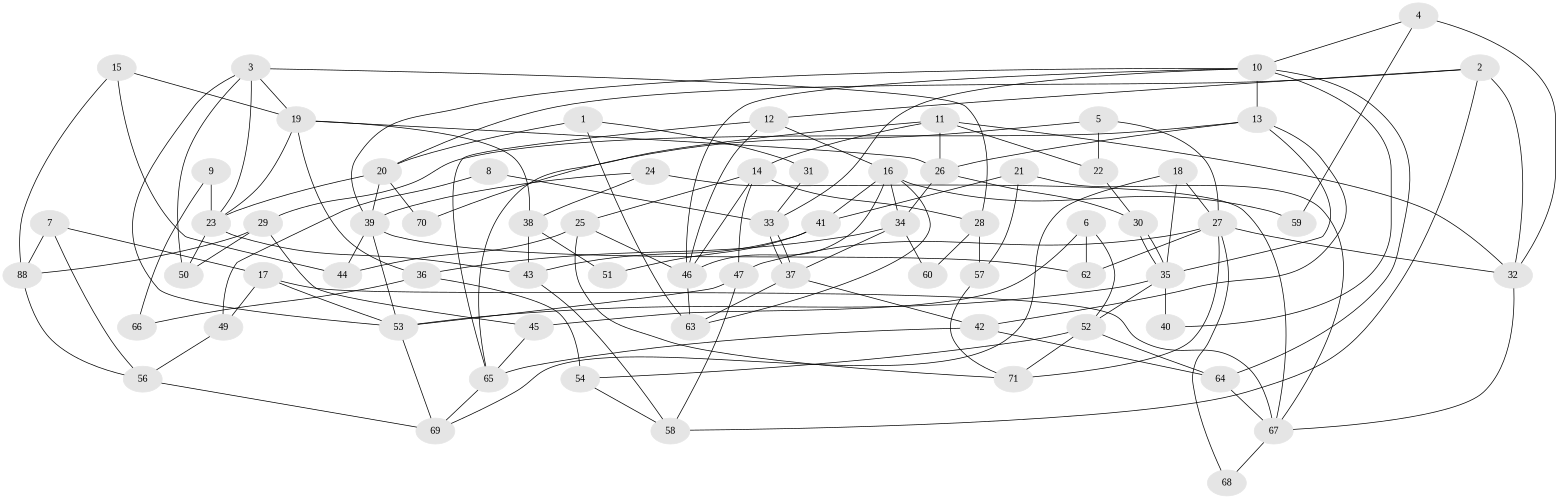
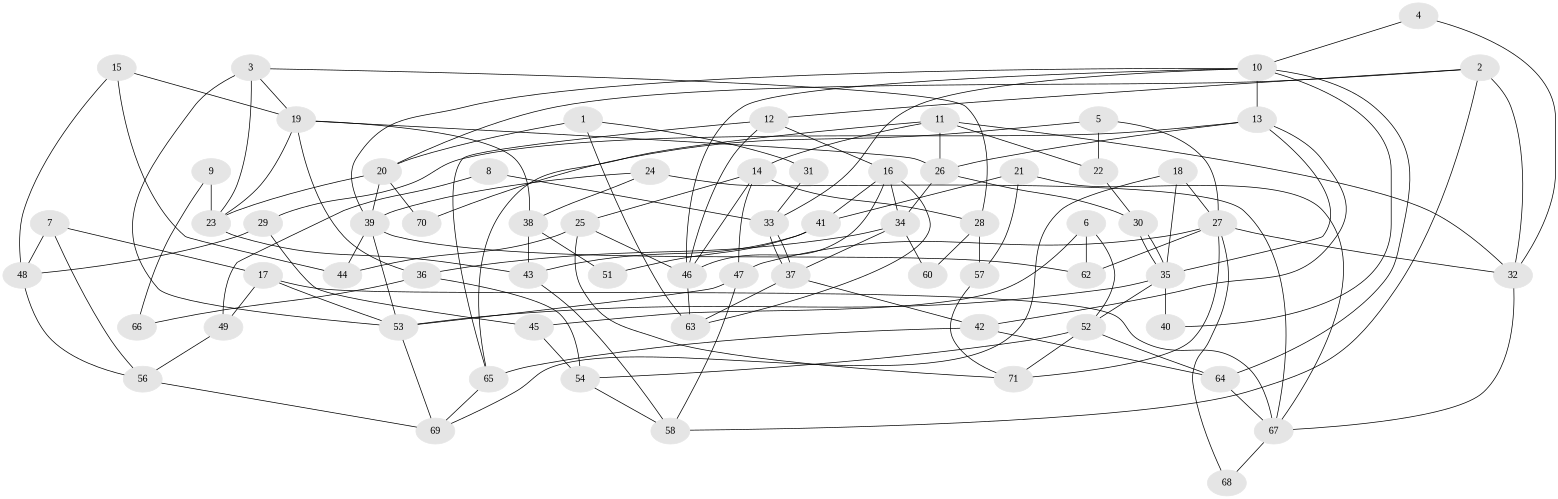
  graph {
    fontname="Liberation Serif"
    node [color=gray90 fontname="Liberation Serif" style=filled]
    edge [fontname="Liberation Serif"]
    1
    20
    31
    63
    23
    70
    39
    33
    2
    12
    32
    58
    46
    65
    16
    67
    3
    19
    28
-   50
    53
    26
    36
    38
    43
    57
    60
    69
    4
    10
-   59
    13
    40
    64
    5
    22
    27
    30
    62
    47
    n41 [label=71]
    68
    6
    45
    52
    54
    7
    17
-   48 [label=88]
+   48
    56
    49
    8
    37
    9
    66
    29
    35
    42
    44
    11
    14
    25
    34
    41
    15
    51
    18
    21
    24
    1 -- 20
    1 -- 31
    1 -- 63
    20 -- 23
    20 -- 70
    20 -- 39
    31 -- 33
-   23 -- 50
    23 -- 43
    39 -- 53
    39 -- 62
    39 -- 44
    33 -- 37
    33 -- 37
    2 -- 20
    2 -- 12
    2 -- 32
    2 -- 58
    12 -- 46
    12 -- 65
    12 -- 16
    32 -- 67
    46 -- 63
    65 -- 69
    16 -- 63
    16 -- 46
-   16 -- 59
    16 -- 34
    16 -- 41
    67 -- 68
    3 -- 23
    3 -- 19
    3 -- 28
-   3 -- 50
    3 -- 53
    19 -- 23
    19 -- 26
    19 -- 36
    19 -- 38
    28 -- 57
    28 -- 60
    53 -- 69
    26 -- 30
    26 -- 34
    36 -- 54
    36 -- 66
    38 -- 43
    38 -- 51
    43 -- 58
    57 -- n41
    4 -- 32
    4 -- 10
-   4 -- 59
    10 -- 39
    10 -- 33
    10 -- 46
    10 -- 13
    10 -- 40
    10 -- 64
    13 -- 26
    13 -- 29
    13 -- 35
    13 -- 42
    64 -- 67
    5 -- 70
    5 -- 22
    5 -- 27
    22 -- 30
    27 -- 32
    27 -- 62
    27 -- 47
    27 -- n41
    27 -- 68
    30 -- 35
    30 -- 35
    47 -- 58
    47 -- 53
    6 -- 62
    6 -- 45
    6 -- 52
-   45 -- 65
+   45 -- 54
    52 -- 64
    52 -- n41
    52 -- 54
    54 -- 58
    7 -- 17
    7 -- 48
    7 -- 56
    17 -- 67
    17 -- 53
    17 -- 49
    48 -- 56
    56 -- 69
    49 -- 56
    8 -- 33
    8 -- 49
    37 -- 63
    37 -- 42
    9 -- 23
    9 -- 66
-   29 -- 50
    29 -- 45
    29 -- 48
    35 -- 53
    35 -- 40
    35 -- 52
    42 -- 65
    42 -- 64
    11 -- 32
    11 -- 65
    11 -- 26
    11 -- 22
    11 -- 14
    14 -- 46
    14 -- 28
    14 -- 47
    14 -- 25
    25 -- 46
    25 -- n41
    25 -- 44
    34 -- 36
    34 -- 60
    34 -- 37
    41 -- 43
    41 -- 51
    15 -- 19
    15 -- 48
    15 -- 44
    18 -- 69
    18 -- 27
    18 -- 35
    21 -- 67
    21 -- 57
    21 -- 41
    24 -- 39
    24 -- 67
    24 -- 38
  }
